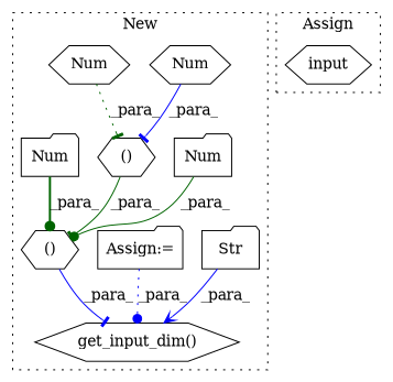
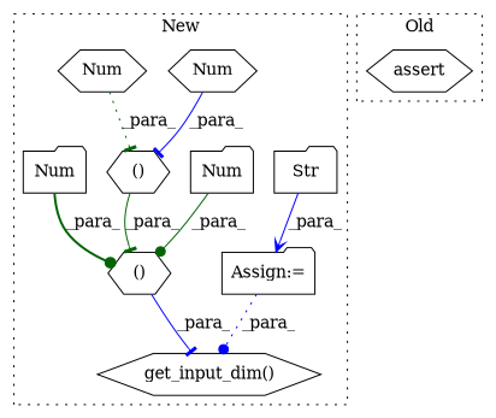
  digraph {
    node [a=76 l=2 shape=hexagon]
    edge [arrowhead=tee color=blue style=solid]
    n1 [a=75 l="16,1" label="get_input_dim()" s="2143,2177"]
    n2 [a=66 l=8 label=Str s=2169 shape=folder]
    n3 [a=68 l=3 label="Assign:=" s=2140 shape=folder]
    n4 [a=54 l=12 label="()" s=2103]
    n5 [label=Num s=2109]
    n6 [a=54 l=20 label="()" s=2096]
    n7 [l=1 label=Num s=2095 shape=folder]
    n8 [label=Num s=2113]
    n9 [l=1 label=Num s=2098 shape=folder]
-   n10 [a=65 l=7 label=input s=2166]
+   n10 [a=65 l=7 label=assert s=2166]
    subgraph cluster_1 {
      label=New
      style=dotted
      n1
      n2
      n3
      n4
      n5
      n6
      n7
      n8
      n9
    }
    subgraph cluster_2 {
-     label=Assign
+     label=Old
      style=dotted
      n10
    }
-   n2 -> n1 [arrowhead=vee label=_para_]
+   n2 -> n3 [arrowhead=vee label=_para_]
    n3 -> n1 [arrowhead=dot label=_para_ style=dotted]
    n4 -> n6 [color=darkgreen label=_para_]
    n5 -> n4 [label=_para_]
    n6 -> n1 [label=_para_]
    n7 -> n6 [arrowhead=dot color=darkgreen label=_para_]
    n8 -> n4 [color=darkgreen label=_para_ style=dotted]
    n9 -> n6 [arrowhead=dot color=darkgreen label=_para_ style=bold]
  }
